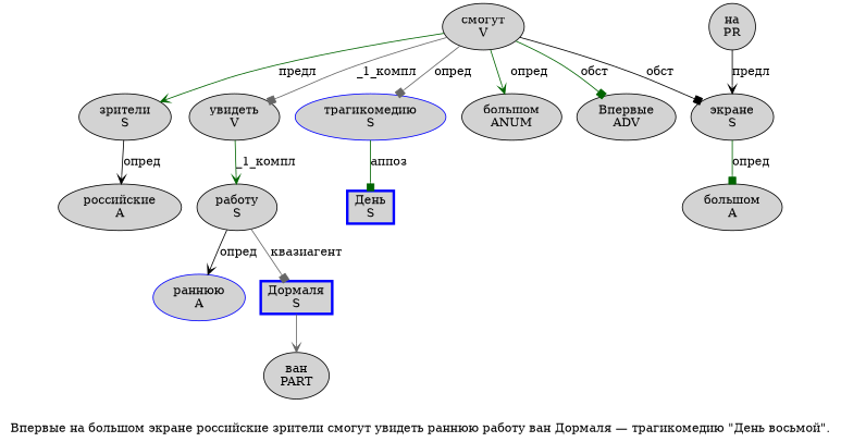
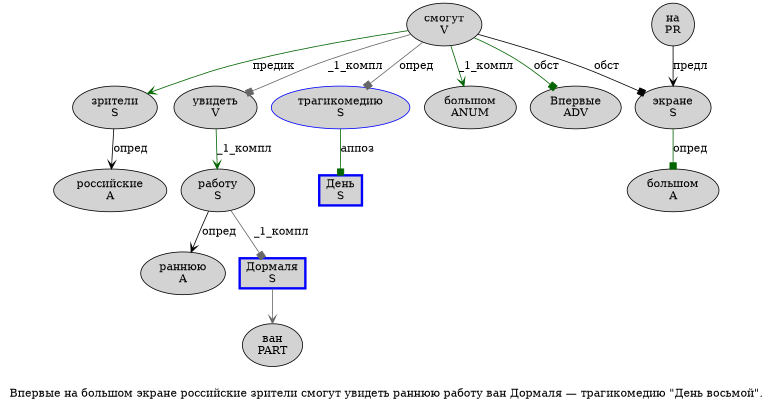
  digraph {
    label="Впервые на большом экране российские зрители смогут увидеть раннюю работу ван Дормаля — трагикомедию \"День восьмой\"."
    node [fillcolor=lightgray penwidth=1 shape=ellipse style=filled]
    edge [arrowhead=vee color=darkgreen]
    n1 [label="Впервые\nADV"]
    n2 [label="на\nPR"]
    n3 [label="экране\nS"]
    n4 [label="большом\nA"]
    n5 [label="российские\nA"]
    n6 [label="зрители\nS"]
    n7 [label="смогут\nV"]
    n8 [label="увидеть\nV"]
    n9 [color=blue label="трагикомедию\nS"]
    n10 [label="большом\nANUM"]
    n11 [label="работу\nS"]
    n12 [color=blue label="День\nS" penwidth=3 shape=box]
-   n13 [label="раннюю\nA" color=blue]
+   n13 [label="раннюю\nA"]
    n14 [color=blue label="Дормаля\nS" penwidth=3 shape=box]
    n15 [label="ван\nPART"]
    n2 -> n3 [color=black label="предл"]
    n3 -> n4 [arrowhead=box label="опред"]
    n6 -> n5 [color=black label="опред"]
    n7 -> n1 [arrowhead=box label="обст"]
    n7 -> n3 [arrowhead=box color=black label="обст"]
-   n7 -> n6 [label="предл"]
+   n7 -> n6 [label="предик"]
    n7 -> n8 [arrowhead=box color=gray40 label="_1_компл"]
    n7 -> n9 [arrowhead=box color=gray40 label="опред"]
-   n7 -> n10 [label="опред"]
+   n7 -> n10 [label="_1_компл"]
    n8 -> n11 [label="_1_компл"]
    n9 -> n12 [arrowhead=box label="аппоз"]
    n11 -> n13 [color=black label="опред"]
-   n11 -> n14 [arrowhead=box color=gray40 label="квазиагент"]
+   n11 -> n14 [arrowhead=box color=gray40 label="_1_компл"]
    n14 -> n15 [color=gray40]
  }
